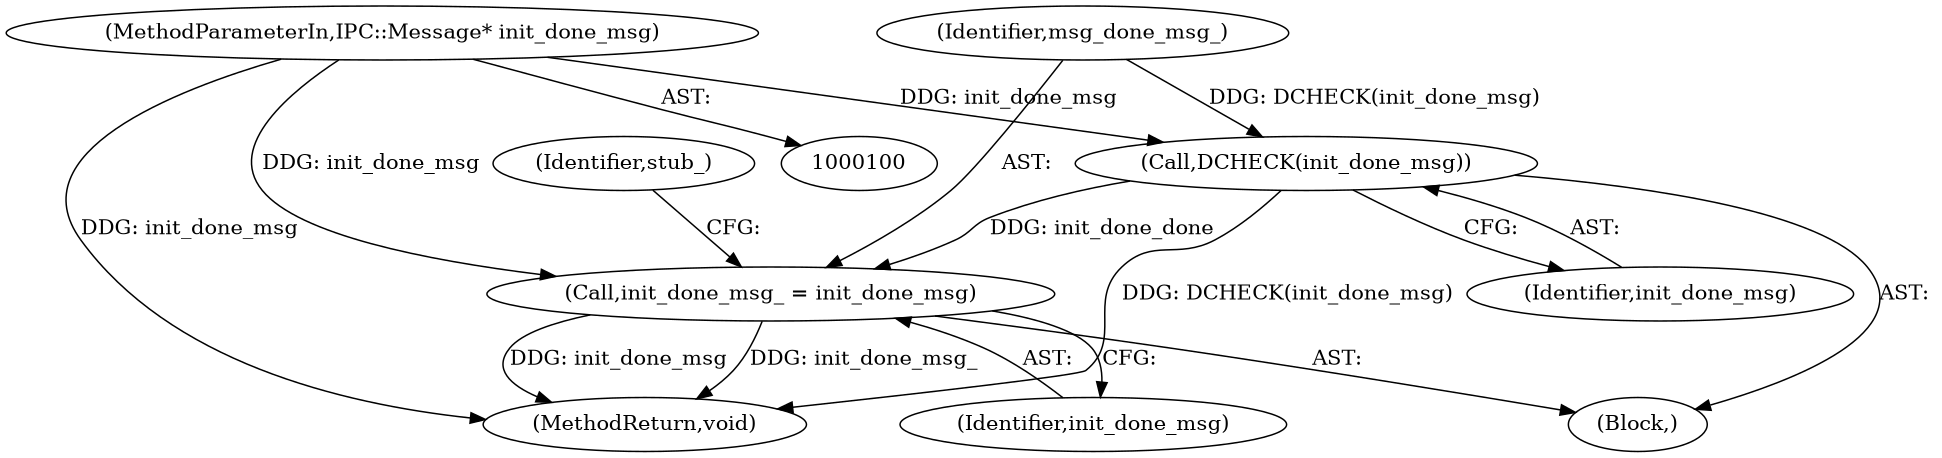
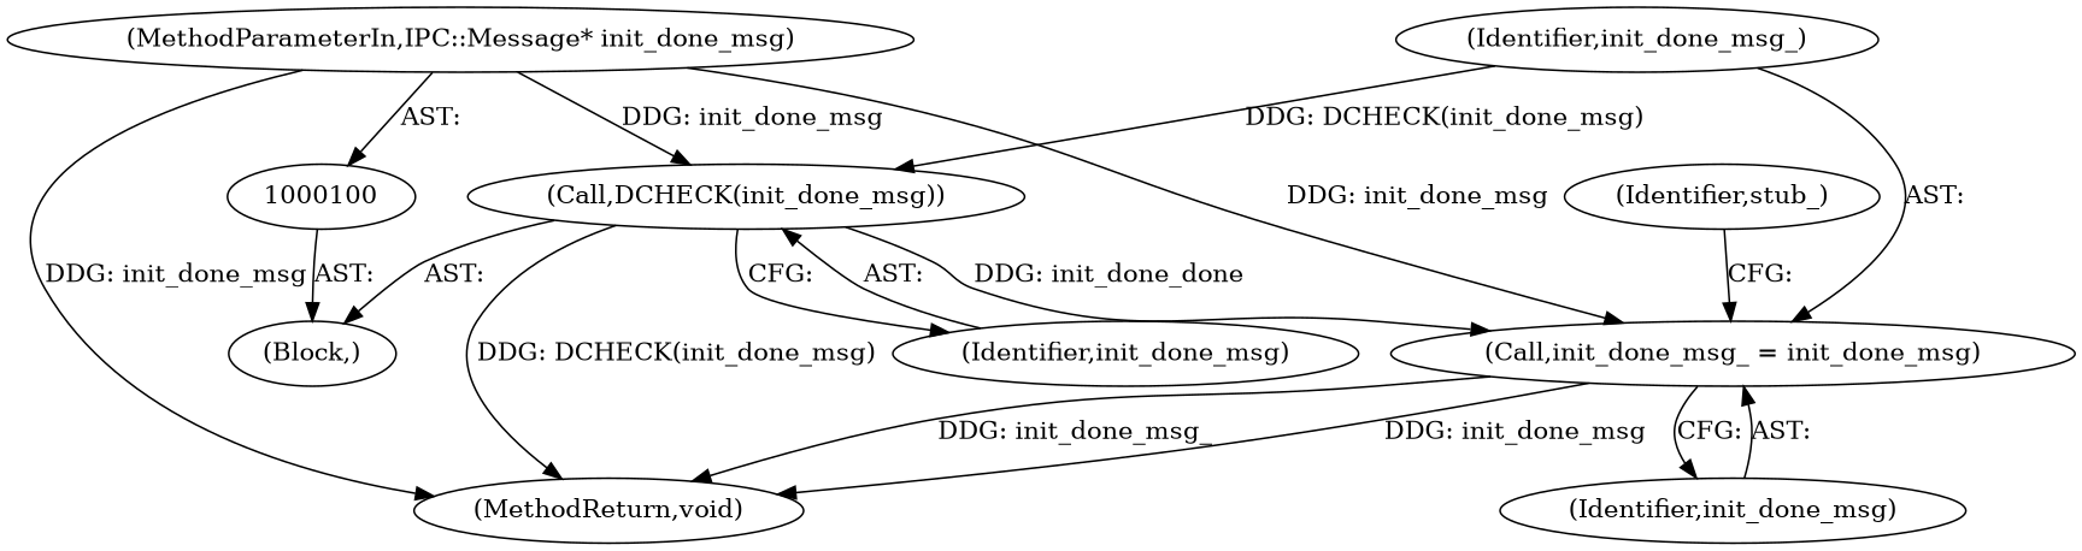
  digraph {
    n1 [label="(MethodParameterIn,IPC::Message* init_done_msg)"]
    n2 [label="(Call,DCHECK(init_done_msg))"]
    n3 [label="(Call,init_done_msg_ = init_done_msg)"]
    n4 [label="(MethodReturn,void)"]
    1000100
    n6 [label="(Block,)"]
    n7 [label="(Identifier,init_done_msg)"]
    n8 [label="(Identifier,init_done_msg)"]
    n9 [label="(Identifier,stub_)"]
-   n10 [label="(Identifier,msg_done_msg_)"]
+   n10 [label="(Identifier,init_done_msg_)"]
    n1 -> n2 [label="DDG: init_done_msg"]
    n1 -> n3 [label="DDG: init_done_msg"]
    n1 -> n4 [label="DDG: init_done_msg"]
    n1 -> 1000100 [label="AST: "]
    n2 -> n3 [label="DDG: init_done_done"]
    n2 -> n4 [label="DDG: DCHECK(init_done_msg)"]
    n2 -> n6 [label="AST: "]
    n2 -> n7 [label="CFG: "]
    n3 -> n4 [label="DDG: init_done_msg_"]
    n3 -> n4 [label="DDG: init_done_msg"]
-   n3 -> n6 [label="AST: "]
+   1000100 -> n6 [label="AST: "]
    n3 -> n8 [label="CFG: "]
    n7 -> n2 [label="AST: "]
    n8 -> n3 [label="AST: "]
    n9 -> n3 [label="CFG: "]
    n10 -> n2 [label="DDG: DCHECK(init_done_msg)"]
    n10 -> n3 [label="AST: "]
  }
